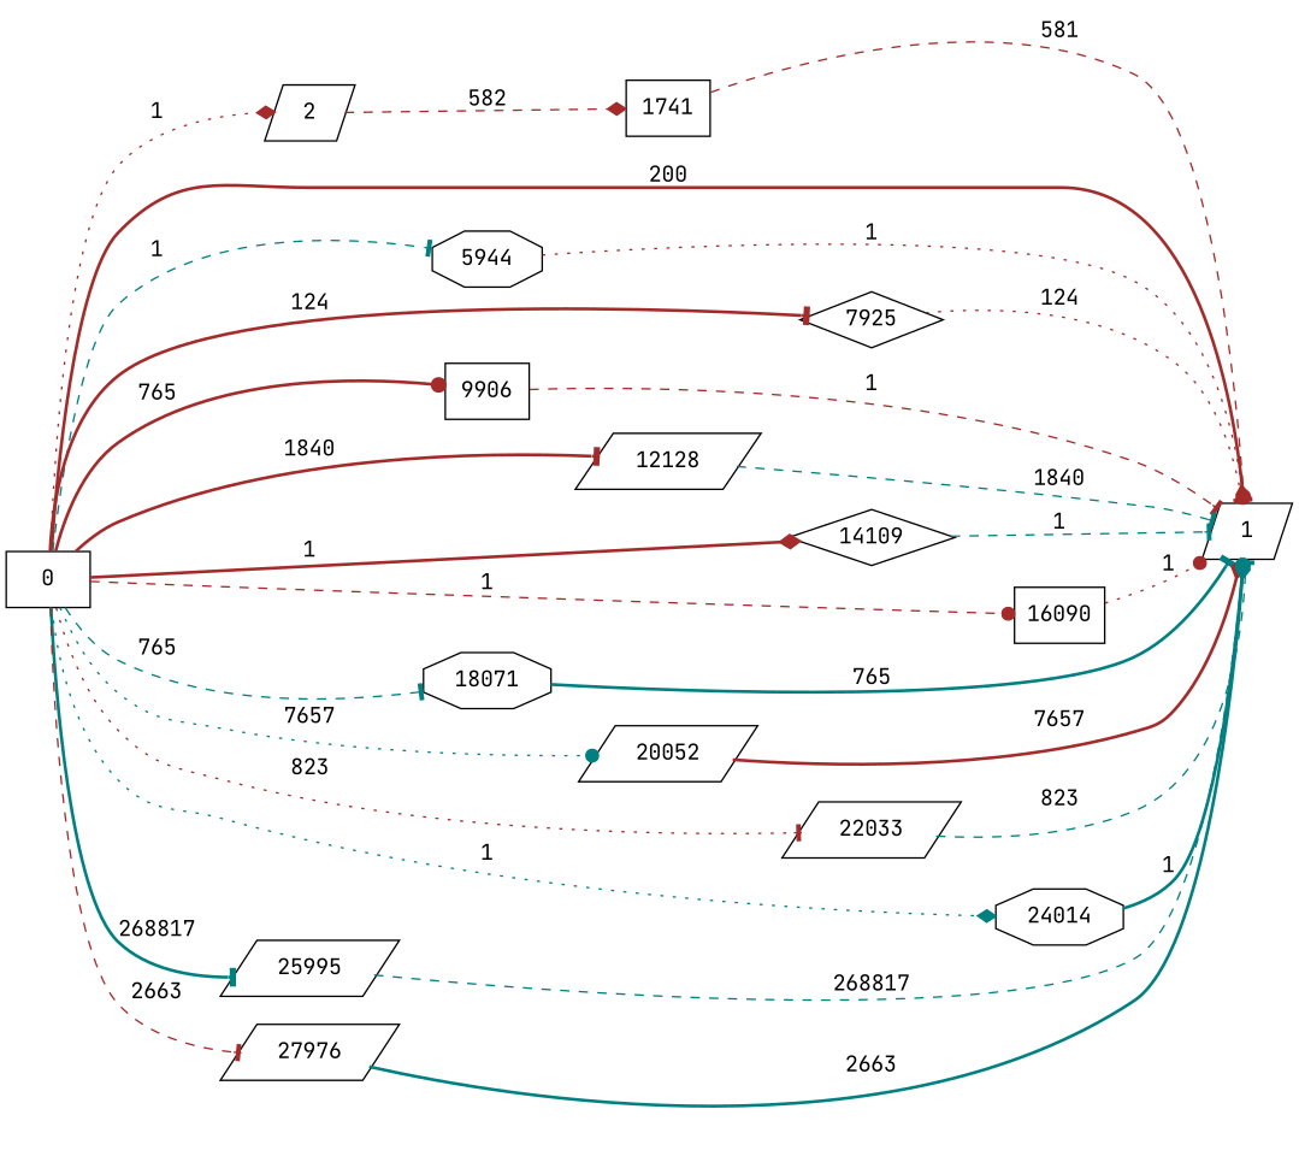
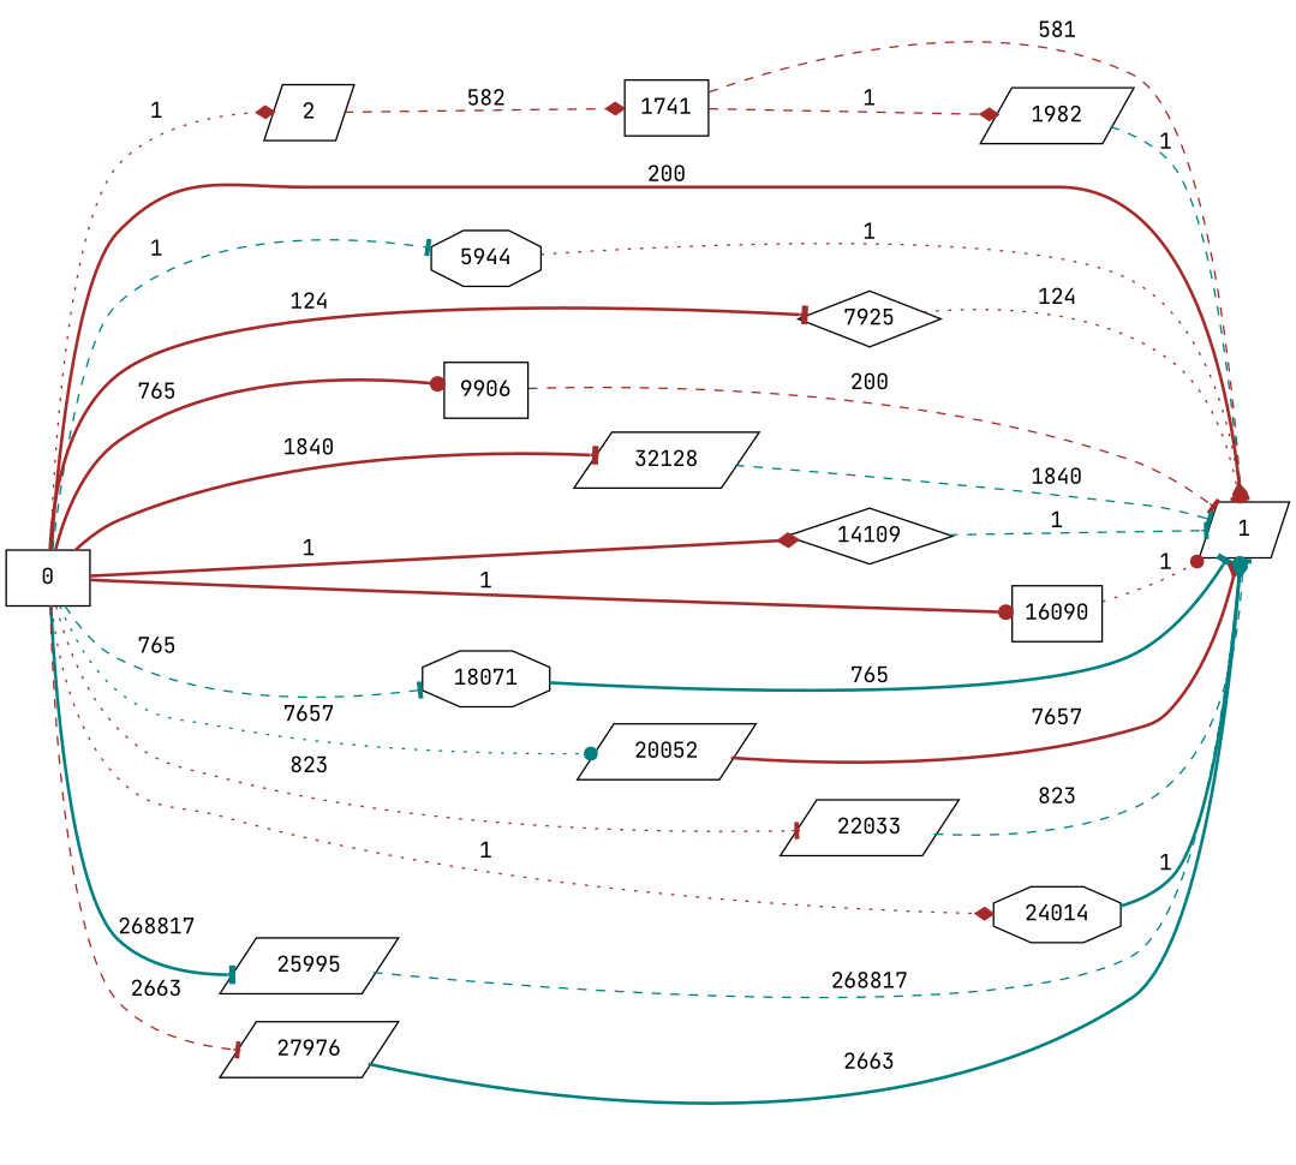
  digraph {
    fontname="JetBrains Mono"
    rankdir=LR
    node [fontname="JetBrains Mono" shape=parallelogram]
    edge [arrowhead=tee color=brown fontname="JetBrains Mono" style=dashed]
    1741 [shape=box]
    2
    1
+   1982
    5944 [shape=octagon]
    7925 [shape=diamond]
    9906 [shape=box]
-   12128
+   12128 [label=32128]
    14109 [shape=diamond]
    16090 [shape=box]
    18071 [shape=octagon]
    20052
    22033
    24014 [shape=octagon]
    25995
    27976
    0 [shape=box]
    1741 -> 1 [label=581]
+   1741 -> 1982 [arrowhead=diamond label=1]
    2 -> 1741 [arrowhead=diamond label=582]
+   1982 -> 1 [arrowhead=diamond color=teal label=1]
    5944 -> 1 [arrowhead=diamond label=1 style=dotted]
    7925 -> 1 [label=124 style=dotted]
-   9906 -> 1 [label=1]
+   9906 -> 1 [label=200]
    12128 -> 1 [color=teal label=1840]
    14109 -> 1 [color=teal label=1]
    16090 -> 1 [arrowhead=dot label=1 style=dotted]
    18071 -> 1 [color=teal label=765 style=bold]
    20052 -> 1 [arrowhead=diamond label=7657 style=bold]
    22033 -> 1 [color=teal label=823]
    24014 -> 1 [arrowhead=dot color=teal label=1 style=bold]
    25995 -> 1 [arrowhead=diamond color=teal label=268817]
    27976 -> 1 [arrowhead=diamond color=teal label=2663 style=bold]
    0 -> 2 [arrowhead=diamond label=1 style=dotted]
    0 -> 1 [arrowhead=dot label=200 style=bold]
    0 -> 5944 [color=teal label=1]
    0 -> 7925 [label=124 style=bold]
    0 -> 9906 [arrowhead=dot label=765 style=bold]
    0 -> 12128 [label=1840 style=bold]
    0 -> 14109 [arrowhead=diamond label=1 style=bold]
-   0 -> 16090 [arrowhead=dot label=1]
+   0 -> 16090 [arrowhead=dot label=1 style=bold]
    0 -> 18071 [color=teal label=765]
    0 -> 20052 [arrowhead=dot color=teal label=7657 style=dotted]
    0 -> 22033 [label=823 style=dotted]
-   0 -> 24014 [arrowhead=diamond color=teal label=1 style=dotted]
+   0 -> 24014 [arrowhead=diamond label=1 style=dotted]
    0 -> 25995 [color=teal label=268817 style=bold]
    0 -> 27976 [label=2663]
  }
